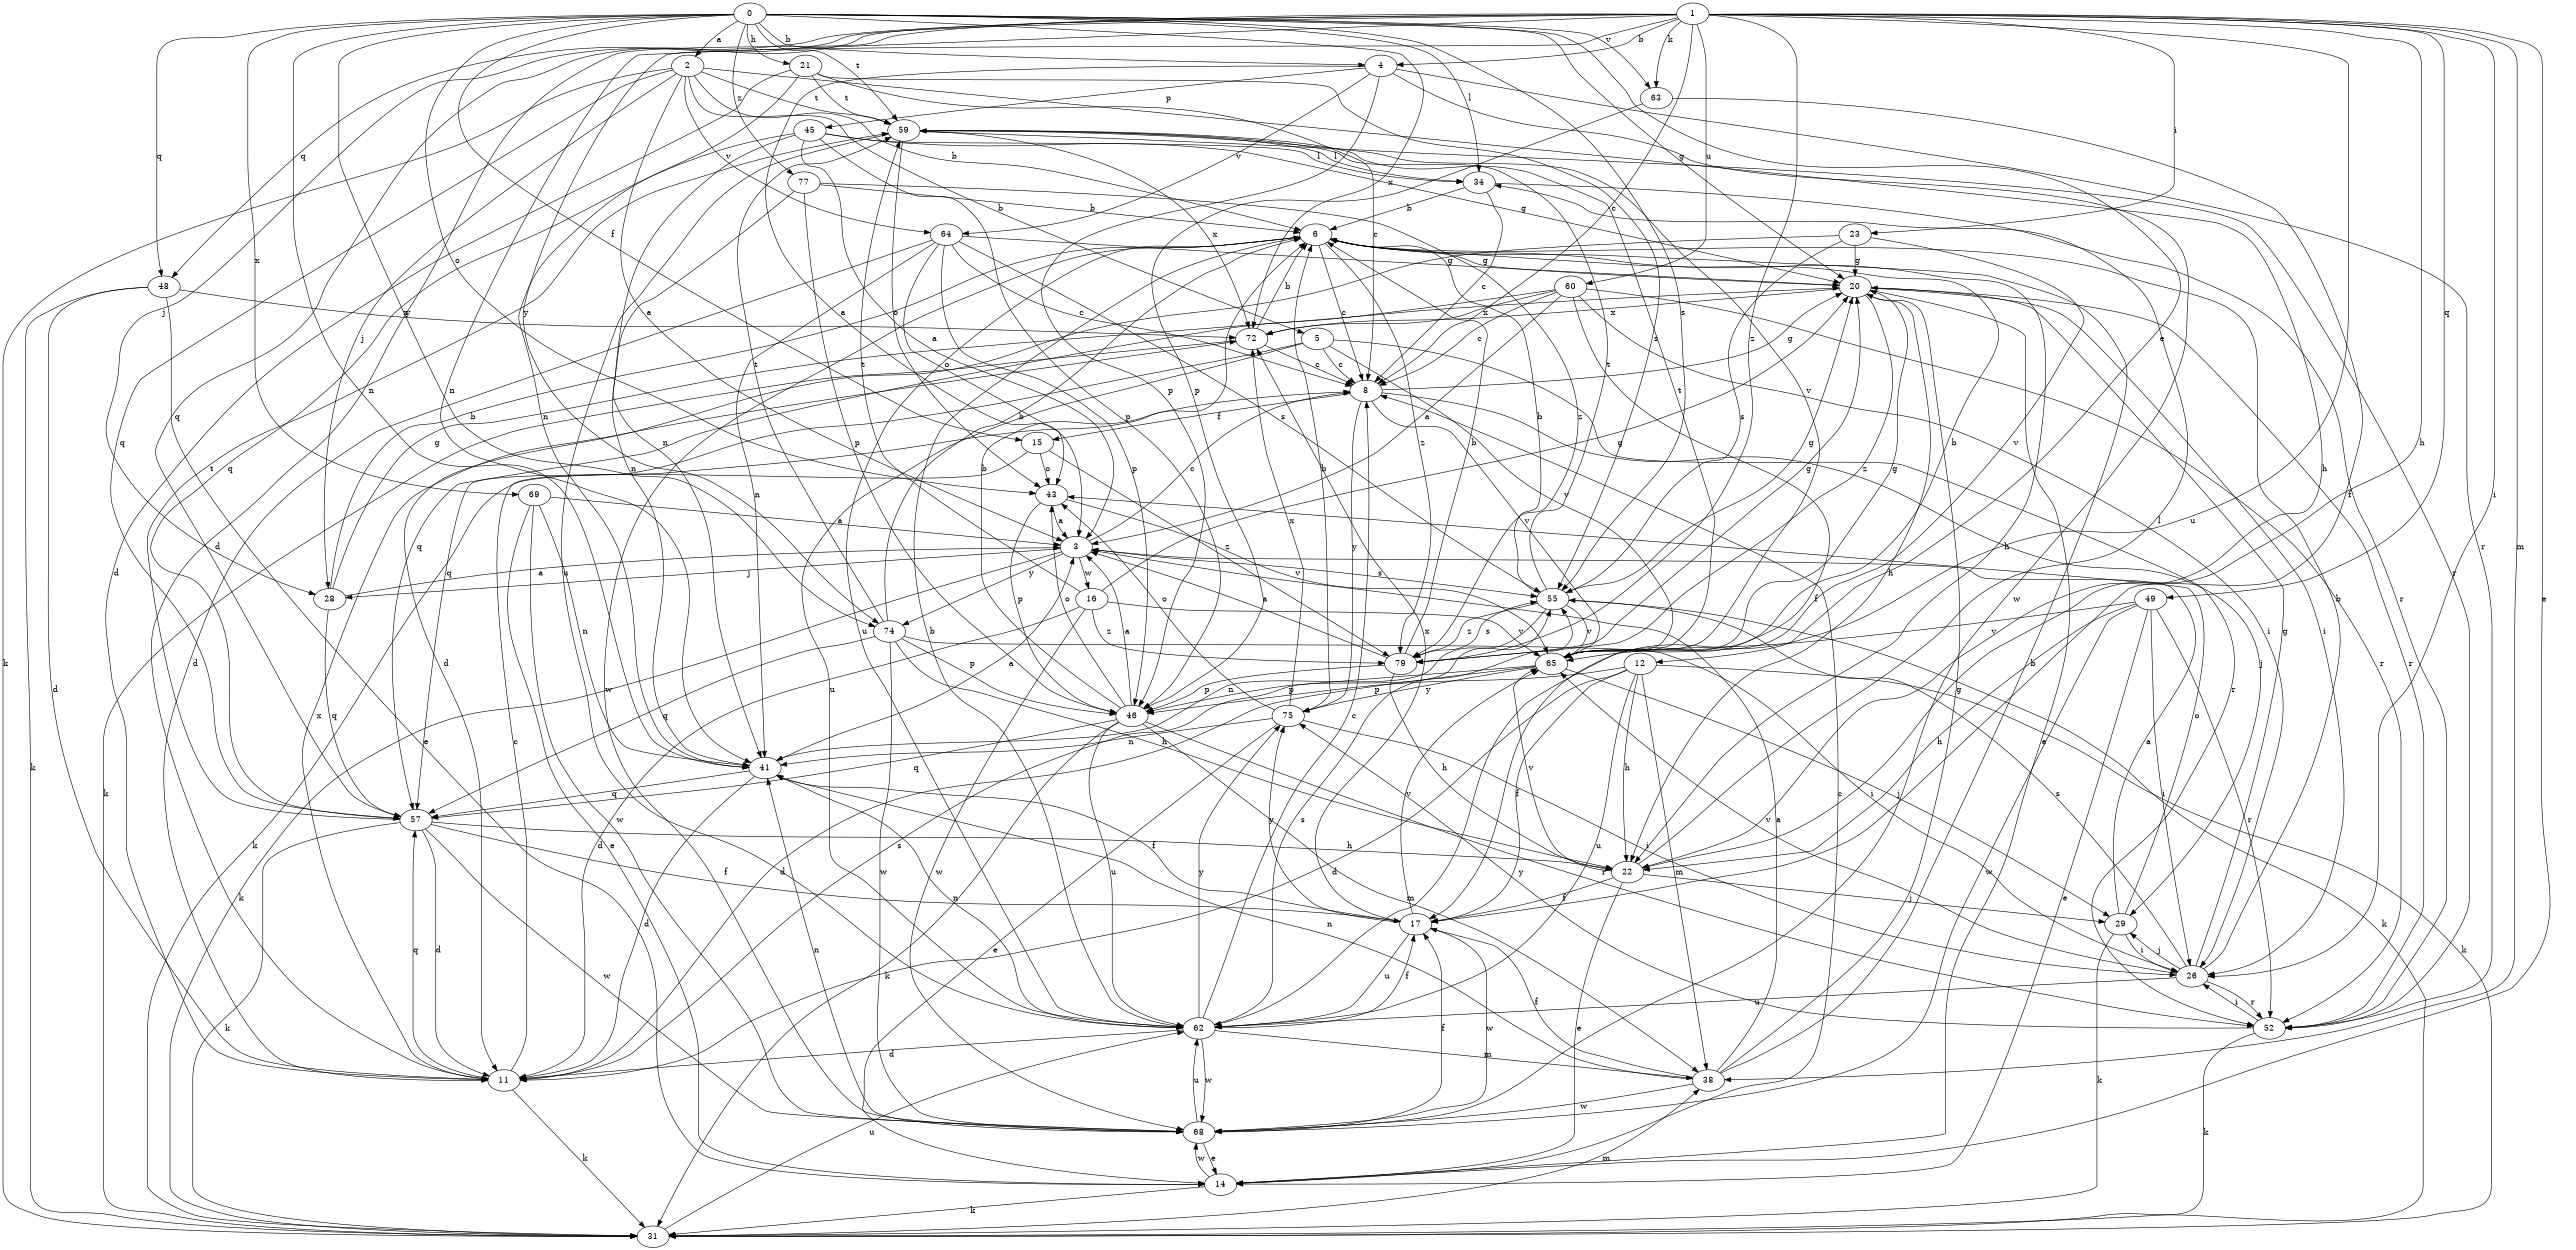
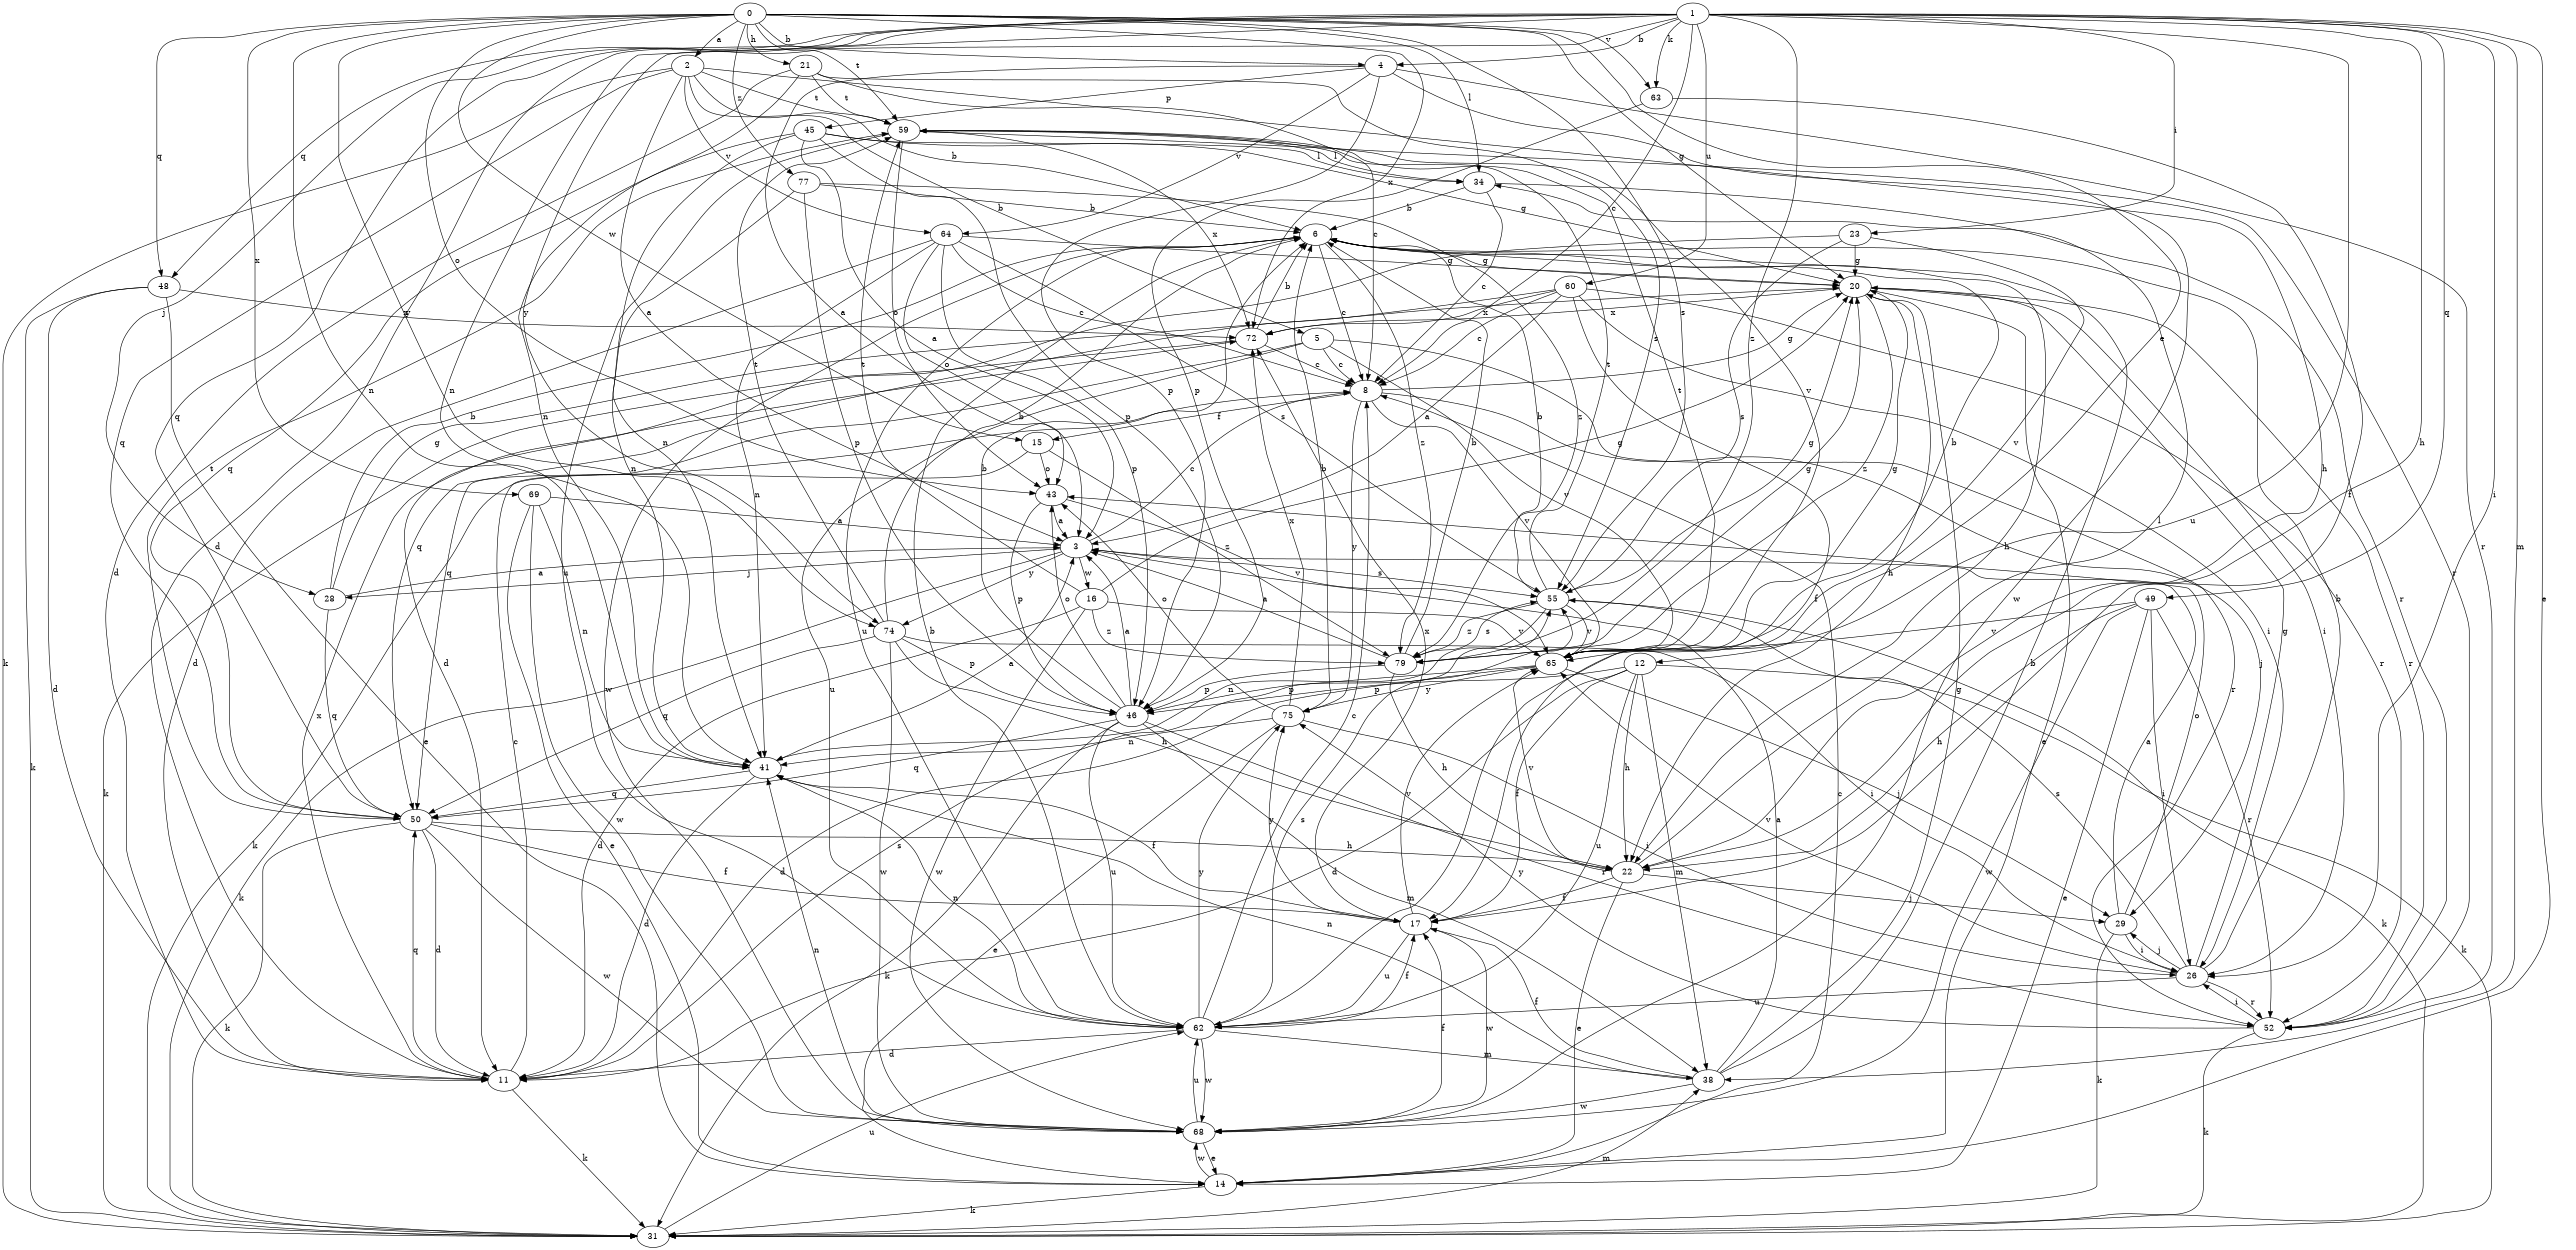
  strict digraph {
    0
    2
    4
    12
    15
    20
    21
    34
    41
    43
    48
    55
    59
    63
    69
    72
    74
    77
    22
    28
-   50 [label=57]
+   50
    3
    5
    6
    31
    64
    45
    46
    52
    68
    11
    38
    62
    17
    79
    14
    26
    8
    65
    1
    23
    49
    60
    29
    75
    n46 [label=16]
    0 -> 2 [label=a]
    0 -> 4 [label=b]
    0 -> 12 [label=e]
-   0 -> 15 [label=f]
+   0 -> 15 [label=w]
    0 -> 20 [label=g]
    0 -> 21 [label=h]
    0 -> 34 [label=l]
    0 -> 41 [label=n]
    0 -> 43 [label=o]
    0 -> 48 [label=q]
    0 -> 55 [label=s]
    0 -> 59 [label=t]
    0 -> 63 [label=v]
    0 -> 69 [label=x]
    0 -> 72 [label=x]
    0 -> 74 [label=y]
    0 -> 77 [label=z]
    2 -> 59 [label=t]
    2 -> 22 [label=h]
-   2 -> 28 [label=j]
    2 -> 50 [label=q]
    2 -> 3 [label=a]
    2 -> 5 [label=b]
    2 -> 6 [label=b]
    2 -> 31 [label=k]
    2 -> 64 [label=v]
    4 -> 3 [label=a]
    4 -> 64 [label=v]
    4 -> 45 [label=p]
    4 -> 46 [label=p]
    4 -> 52 [label=r]
    4 -> 68 [label=w]
    12 -> 22 [label=h]
    12 -> 31 [label=k]
    12 -> 46 [label=p]
    12 -> 11 [label=d]
    12 -> 38 [label=m]
    12 -> 62 [label=u]
    12 -> 17 [label=f]
    15 -> 43 [label=o]
    15 -> 31 [label=k]
    15 -> 79 [label=z]
    20 -> 72 [label=x]
    20 -> 22 [label=h]
    20 -> 52 [label=r]
    20 -> 79 [label=z]
    20 -> 14 [label=e]
    20 -> 26 [label=i]
    21 -> 41 [label=n]
    21 -> 55 [label=s]
    21 -> 59 [label=t]
    21 -> 11 [label=d]
    21 -> 8 [label=c]
    34 -> 6 [label=b]
    34 -> 52 [label=r]
    34 -> 8 [label=c]
    41 -> 50 [label=q]
    41 -> 3 [label=a]
    41 -> 11 [label=d]
    41 -> 17 [label=f]
    43 -> 3 [label=a]
    43 -> 46 [label=p]
    43 -> 65 [label=v]
    48 -> 72 [label=x]
    48 -> 31 [label=k]
    48 -> 11 [label=d]
    48 -> 14 [label=e]
    55 -> 20 [label=g]
    55 -> 41 [label=n]
    55 -> 59 [label=t]
    55 -> 6 [label=b]
    55 -> 31 [label=k]
    55 -> 79 [label=z]
    55 -> 65 [label=v]
    59 -> 34 [label=l]
    59 -> 43 [label=o]
    59 -> 72 [label=x]
    59 -> 52 [label=r]
    59 -> 62 [label=u]
    59 -> 65 [label=v]
    63 -> 46 [label=p]
    63 -> 17 [label=f]
    69 -> 41 [label=n]
    69 -> 3 [label=a]
    69 -> 68 [label=w]
    69 -> 14 [label=e]
    72 -> 6 [label=b]
    72 -> 31 [label=k]
    72 -> 8 [label=c]
    74 -> 59 [label=t]
    74 -> 22 [label=h]
    74 -> 50 [label=q]
    74 -> 6 [label=b]
    74 -> 46 [label=p]
    74 -> 68 [label=w]
    74 -> 26 [label=i]
    77 -> 41 [label=n]
    77 -> 6 [label=b]
    77 -> 46 [label=p]
    77 -> 79 [label=z]
    22 -> 34 [label=l]
    22 -> 17 [label=f]
    22 -> 14 [label=e]
    22 -> 65 [label=v]
    22 -> 29 [label=j]
    28 -> 20 [label=g]
    28 -> 50 [label=q]
    28 -> 3 [label=a]
    28 -> 6 [label=b]
    50 -> 59 [label=t]
    50 -> 22 [label=h]
    50 -> 31 [label=k]
    50 -> 68 [label=w]
    50 -> 11 [label=d]
    50 -> 17 [label=f]
    3 -> 55 [label=s]
    3 -> 74 [label=y]
    3 -> 28 [label=j]
    3 -> 31 [label=k]
    3 -> 8 [label=c]
    3 -> n46 [label=w]
    5 -> 50 [label=q]
    5 -> 52 [label=r]
    5 -> 62 [label=u]
    5 -> 8 [label=c]
    5 -> 65 [label=v]
    6 -> 20 [label=g]
    6 -> 22 [label=h]
    6 -> 68 [label=w]
    6 -> 62 [label=u]
    6 -> 79 [label=z]
    6 -> 8 [label=c]
    31 -> 38 [label=m]
    31 -> 62 [label=u]
    64 -> 20 [label=g]
    64 -> 41 [label=n]
    64 -> 43 [label=o]
    64 -> 55 [label=s]
    64 -> 46 [label=p]
    64 -> 11 [label=d]
    64 -> 8 [label=c]
    45 -> 20 [label=g]
    45 -> 34 [label=l]
    45 -> 41 [label=n]
    45 -> 50 [label=q]
    45 -> 3 [label=a]
    45 -> 46 [label=p]
    46 -> 43 [label=o]
    46 -> 50 [label=q]
    46 -> 3 [label=a]
    46 -> 6 [label=b]
    46 -> 31 [label=k]
    46 -> 52 [label=r]
    46 -> 38 [label=m]
    46 -> 62 [label=u]
    52 -> 31 [label=k]
    52 -> 26 [label=i]
    52 -> 75 [label=y]
    68 -> 41 [label=n]
    68 -> 62 [label=u]
    68 -> 17 [label=f]
    68 -> 14 [label=e]
    11 -> 55 [label=s]
    11 -> 72 [label=x]
    11 -> 50 [label=q]
    11 -> 31 [label=k]
    11 -> 8 [label=c]
    38 -> 20 [label=g]
    38 -> 41 [label=n]
    38 -> 3 [label=a]
    38 -> 6 [label=b]
    38 -> 68 [label=w]
    38 -> 17 [label=f]
    62 -> 41 [label=n]
    62 -> 55 [label=s]
    62 -> 6 [label=b]
    62 -> 68 [label=w]
    62 -> 11 [label=d]
    62 -> 38 [label=m]
    62 -> 17 [label=f]
    62 -> 8 [label=c]
    62 -> 75 [label=y]
    17 -> 72 [label=x]
    17 -> 68 [label=w]
    17 -> 62 [label=u]
    17 -> 65 [label=v]
    17 -> 75 [label=y]
    79 -> 20 [label=g]
    79 -> 55 [label=s]
    79 -> 22 [label=h]
    79 -> 3 [label=a]
    79 -> 6 [label=b]
    79 -> 46 [label=p]
    14 -> 31 [label=k]
    14 -> 68 [label=w]
    14 -> 8 [label=c]
    26 -> 20 [label=g]
    26 -> 55 [label=s]
    26 -> 6 [label=b]
    26 -> 52 [label=r]
    26 -> 62 [label=u]
    26 -> 65 [label=v]
    26 -> 29 [label=j]
    8 -> 15 [label=f]
    8 -> 20 [label=g]
    8 -> 65 [label=v]
    8 -> 29 [label=j]
    8 -> 75 [label=y]
    65 -> 20 [label=g]
    65 -> 59 [label=t]
    65 -> 6 [label=b]
    65 -> 46 [label=p]
    65 -> 11 [label=d]
    65 -> 29 [label=j]
    65 -> 75 [label=y]
    1 -> 4 [label=b]
    1 -> 41 [label=n]
    1 -> 48 [label=q]
    1 -> 63 [label=k]
    1 -> 74 [label=y]
    1 -> 22 [label=h]
    1 -> 28 [label=j]
    1 -> 50 [label=q]
    1 -> 11 [label=d]
    1 -> 38 [label=m]
    1 -> 62 [label=u]
    1 -> 79 [label=z]
    1 -> 14 [label=e]
    1 -> 26 [label=i]
    1 -> 8 [label=c]
    1 -> 23 [label=i]
    1 -> 49 [label=q]
    1 -> 60 [label=u]
    23 -> 20 [label=g]
    23 -> 55 [label=s]
    23 -> 11 [label=d]
    23 -> 65 [label=v]
    49 -> 22 [label=h]
    49 -> 52 [label=r]
    49 -> 68 [label=w]
    49 -> 14 [label=e]
    49 -> 26 [label=i]
    49 -> 65 [label=v]
    60 -> 72 [label=x]
    60 -> 50 [label=q]
    60 -> 3 [label=a]
    60 -> 52 [label=r]
    60 -> 17 [label=f]
    60 -> 26 [label=i]
    60 -> 8 [label=c]
    29 -> 43 [label=o]
    29 -> 3 [label=a]
    29 -> 31 [label=k]
    29 -> 26 [label=i]
    75 -> 41 [label=n]
    75 -> 43 [label=o]
    75 -> 72 [label=x]
    75 -> 6 [label=b]
    75 -> 14 [label=e]
    75 -> 26 [label=i]
    n46 -> 20 [label=g]
    n46 -> 59 [label=t]
    n46 -> 68 [label=w]
    n46 -> 11 [label=d]
    n46 -> 79 [label=z]
    n46 -> 65 [label=v]
  }
